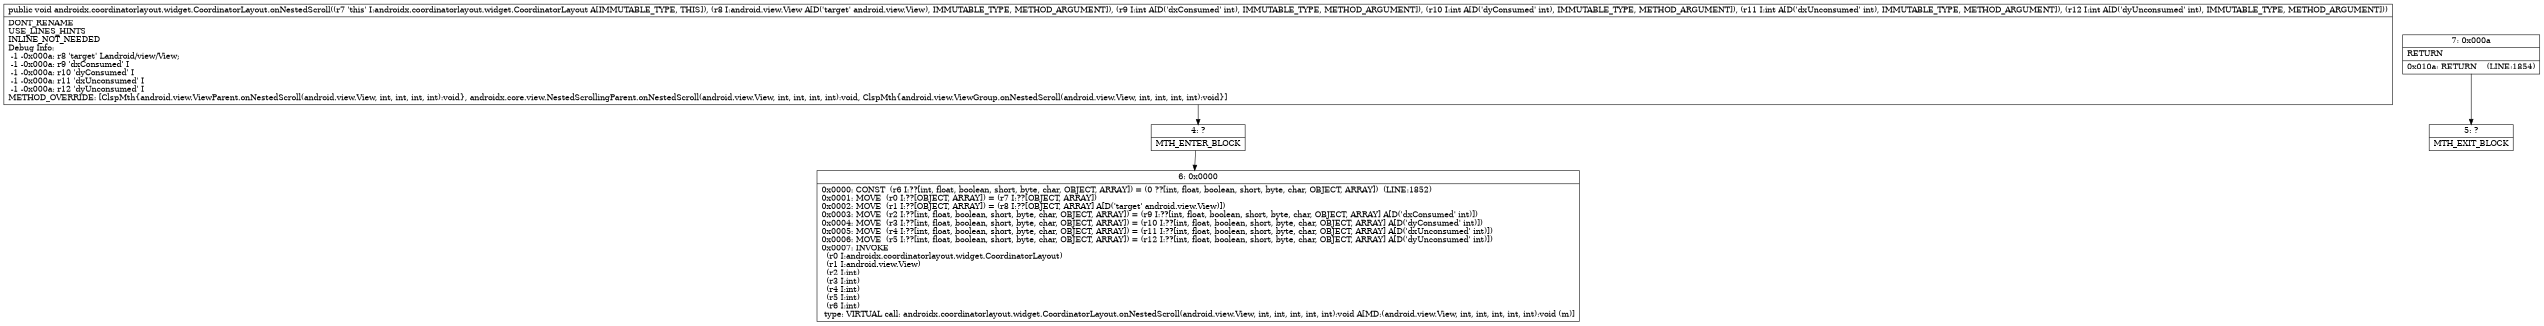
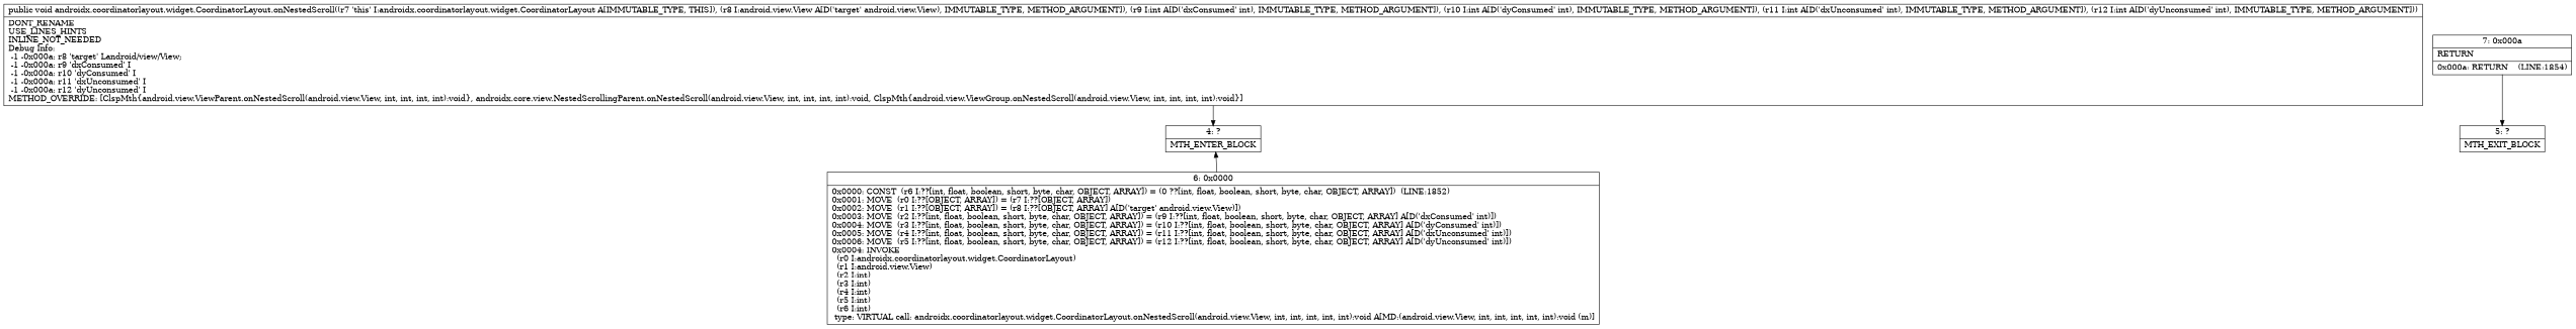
  digraph {
    node [shape=record]
    n1 [label="{4\:\ ?|MTH_ENTER_BLOCK\l}"]
-   n2 [label="{6\:\ 0x0000|0x0000: CONST  (r6 I:??[int, float, boolean, short, byte, char, OBJECT, ARRAY]) = (0 ??[int, float, boolean, short, byte, char, OBJECT, ARRAY])  (LINE:1852)\l0x0001: MOVE  (r0 I:??[OBJECT, ARRAY]) = (r7 I:??[OBJECT, ARRAY]) \l0x0002: MOVE  (r1 I:??[OBJECT, ARRAY]) = (r8 I:??[OBJECT, ARRAY] A[D('target' android.view.View)]) \l0x0003: MOVE  (r2 I:??[int, float, boolean, short, byte, char, OBJECT, ARRAY]) = (r9 I:??[int, float, boolean, short, byte, char, OBJECT, ARRAY] A[D('dxConsumed' int)]) \l0x0004: MOVE  (r3 I:??[int, float, boolean, short, byte, char, OBJECT, ARRAY]) = (r10 I:??[int, float, boolean, short, byte, char, OBJECT, ARRAY] A[D('dyConsumed' int)]) \l0x0005: MOVE  (r4 I:??[int, float, boolean, short, byte, char, OBJECT, ARRAY]) = (r11 I:??[int, float, boolean, short, byte, char, OBJECT, ARRAY] A[D('dxUnconsumed' int)]) \l0x0006: MOVE  (r5 I:??[int, float, boolean, short, byte, char, OBJECT, ARRAY]) = (r12 I:??[int, float, boolean, short, byte, char, OBJECT, ARRAY] A[D('dyUnconsumed' int)]) \l0x0007: INVOKE  \l  (r0 I:androidx.coordinatorlayout.widget.CoordinatorLayout)\l  (r1 I:android.view.View)\l  (r2 I:int)\l  (r3 I:int)\l  (r4 I:int)\l  (r5 I:int)\l  (r6 I:int)\l type: VIRTUAL call: androidx.coordinatorlayout.widget.CoordinatorLayout.onNestedScroll(android.view.View, int, int, int, int, int):void A[MD:(android.view.View, int, int, int, int, int):void (m)]\l}"]
-   n3 [label="{7\:\ 0x000a|RETURN\l|0x010a: RETURN    (LINE:1854)\l}"]
+   n2 [label="{6\:\ 0x0000|0x0000: CONST  (r6 I:??[int, float, boolean, short, byte, char, OBJECT, ARRAY]) = (0 ??[int, float, boolean, short, byte, char, OBJECT, ARRAY])  (LINE:1852)\l0x0001: MOVE  (r0 I:??[OBJECT, ARRAY]) = (r7 I:??[OBJECT, ARRAY]) \l0x0002: MOVE  (r1 I:??[OBJECT, ARRAY]) = (r8 I:??[OBJECT, ARRAY] A[D('target' android.view.View)]) \l0x0003: MOVE  (r2 I:??[int, float, boolean, short, byte, char, OBJECT, ARRAY]) = (r9 I:??[int, float, boolean, short, byte, char, OBJECT, ARRAY] A[D('dxConsumed' int)]) \l0x0004: MOVE  (r3 I:??[int, float, boolean, short, byte, char, OBJECT, ARRAY]) = (r10 I:??[int, float, boolean, short, byte, char, OBJECT, ARRAY] A[D('dyConsumed' int)]) \l0x0005: MOVE  (r4 I:??[int, float, boolean, short, byte, char, OBJECT, ARRAY]) = (r11 I:??[int, float, boolean, short, byte, char, OBJECT, ARRAY] A[D('dxUnconsumed' int)]) \l0x0006: MOVE  (r5 I:??[int, float, boolean, short, byte, char, OBJECT, ARRAY]) = (r12 I:??[int, float, boolean, short, byte, char, OBJECT, ARRAY] A[D('dyUnconsumed' int)]) \l0x0004: INVOKE  \l  (r0 I:androidx.coordinatorlayout.widget.CoordinatorLayout)\l  (r1 I:android.view.View)\l  (r2 I:int)\l  (r3 I:int)\l  (r4 I:int)\l  (r5 I:int)\l  (r6 I:int)\l type: VIRTUAL call: androidx.coordinatorlayout.widget.CoordinatorLayout.onNestedScroll(android.view.View, int, int, int, int, int):void A[MD:(android.view.View, int, int, int, int, int):void (m)]\l}"]
+   n3 [label="{7\:\ 0x000a|RETURN\l|0x000a: RETURN    (LINE:1854)\l}"]
    n4 [label="{5\:\ ?|MTH_EXIT_BLOCK\l}"]
    n5 [label="{public void androidx.coordinatorlayout.widget.CoordinatorLayout.onNestedScroll((r7 'this' I:androidx.coordinatorlayout.widget.CoordinatorLayout A[IMMUTABLE_TYPE, THIS]), (r8 I:android.view.View A[D('target' android.view.View), IMMUTABLE_TYPE, METHOD_ARGUMENT]), (r9 I:int A[D('dxConsumed' int), IMMUTABLE_TYPE, METHOD_ARGUMENT]), (r10 I:int A[D('dyConsumed' int), IMMUTABLE_TYPE, METHOD_ARGUMENT]), (r11 I:int A[D('dxUnconsumed' int), IMMUTABLE_TYPE, METHOD_ARGUMENT]), (r12 I:int A[D('dyUnconsumed' int), IMMUTABLE_TYPE, METHOD_ARGUMENT]))  | DONT_RENAME\lUSE_LINES_HINTS\lINLINE_NOT_NEEDED\lDebug Info:\l  \-1 \-0x000a: r8 'target' Landroid\/view\/View;\l  \-1 \-0x000a: r9 'dxConsumed' I\l  \-1 \-0x000a: r10 'dyConsumed' I\l  \-1 \-0x000a: r11 'dxUnconsumed' I\l  \-1 \-0x000a: r12 'dyUnconsumed' I\lMETHOD_OVERRIDE: [ClspMth\{android.view.ViewParent.onNestedScroll(android.view.View, int, int, int, int):void\}, androidx.core.view.NestedScrollingParent.onNestedScroll(android.view.View, int, int, int, int):void, ClspMth\{android.view.ViewGroup.onNestedScroll(android.view.View, int, int, int, int):void\}]\l}"]
-   n1 -> n2
+   n2 -> n1
    n3 -> n4
    n5 -> n1
  }
